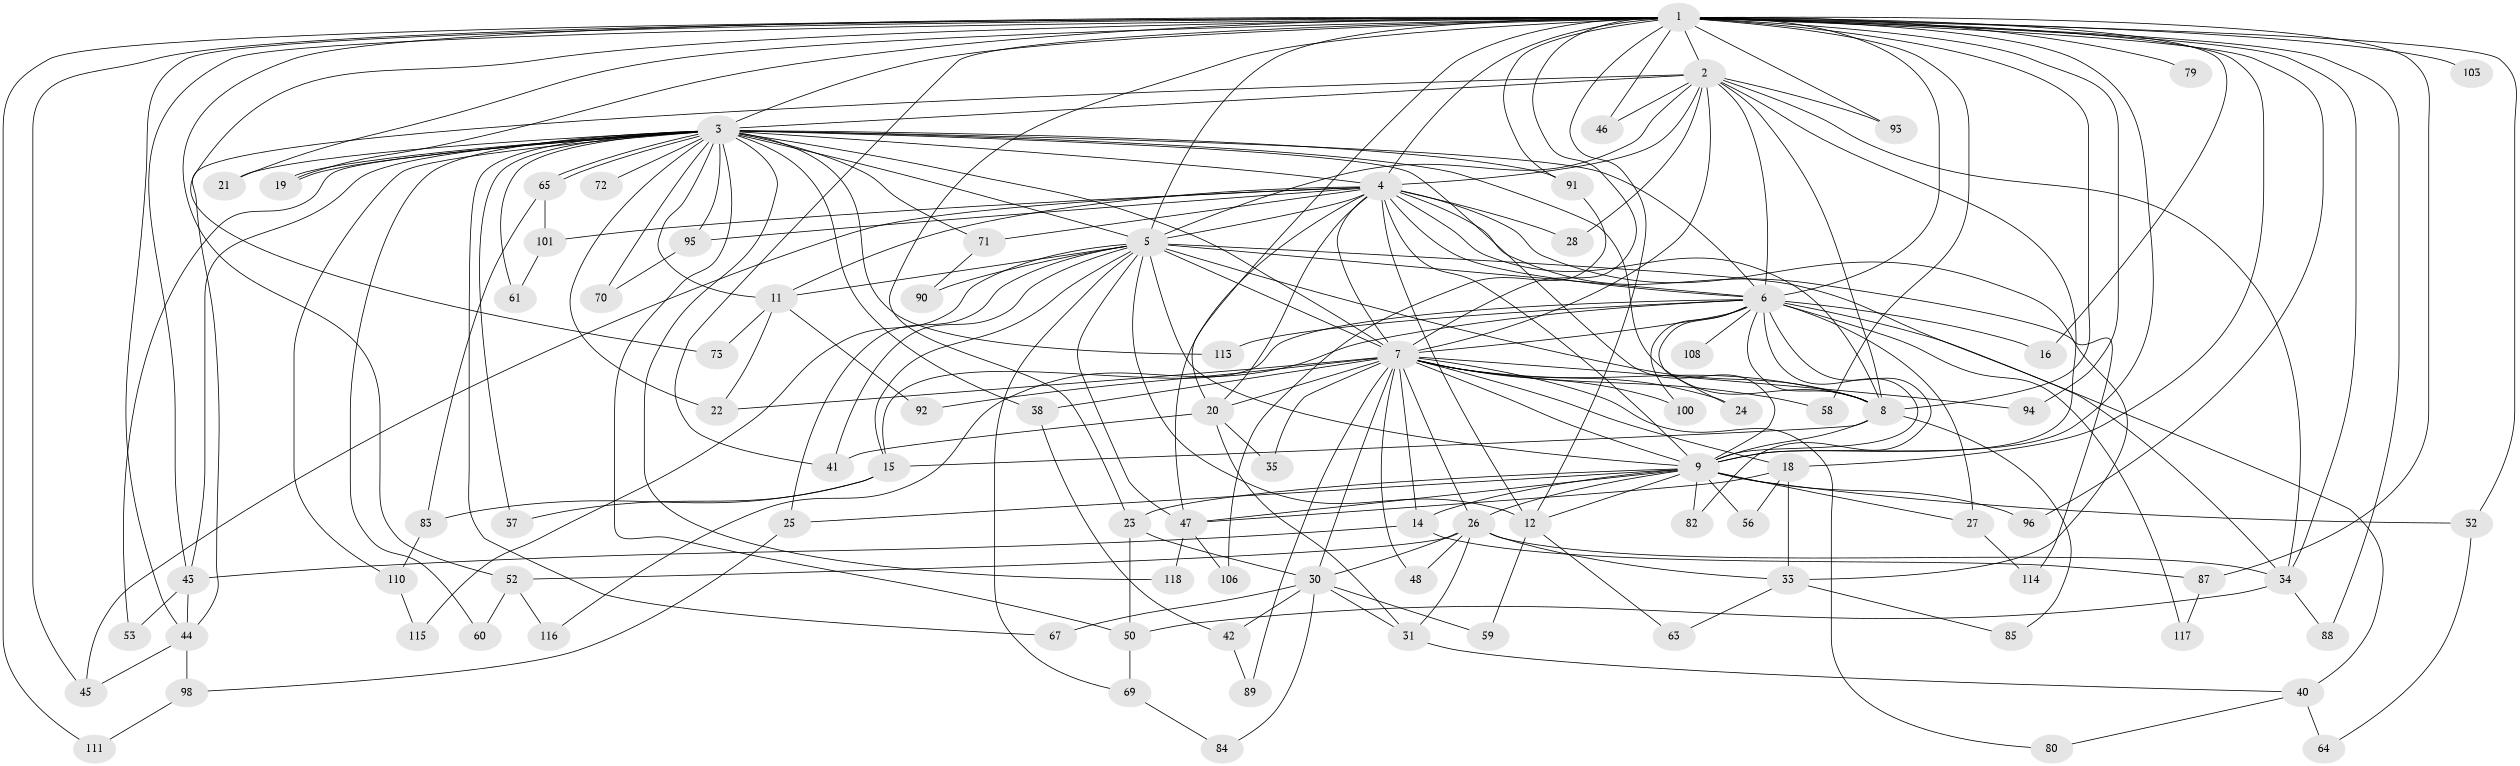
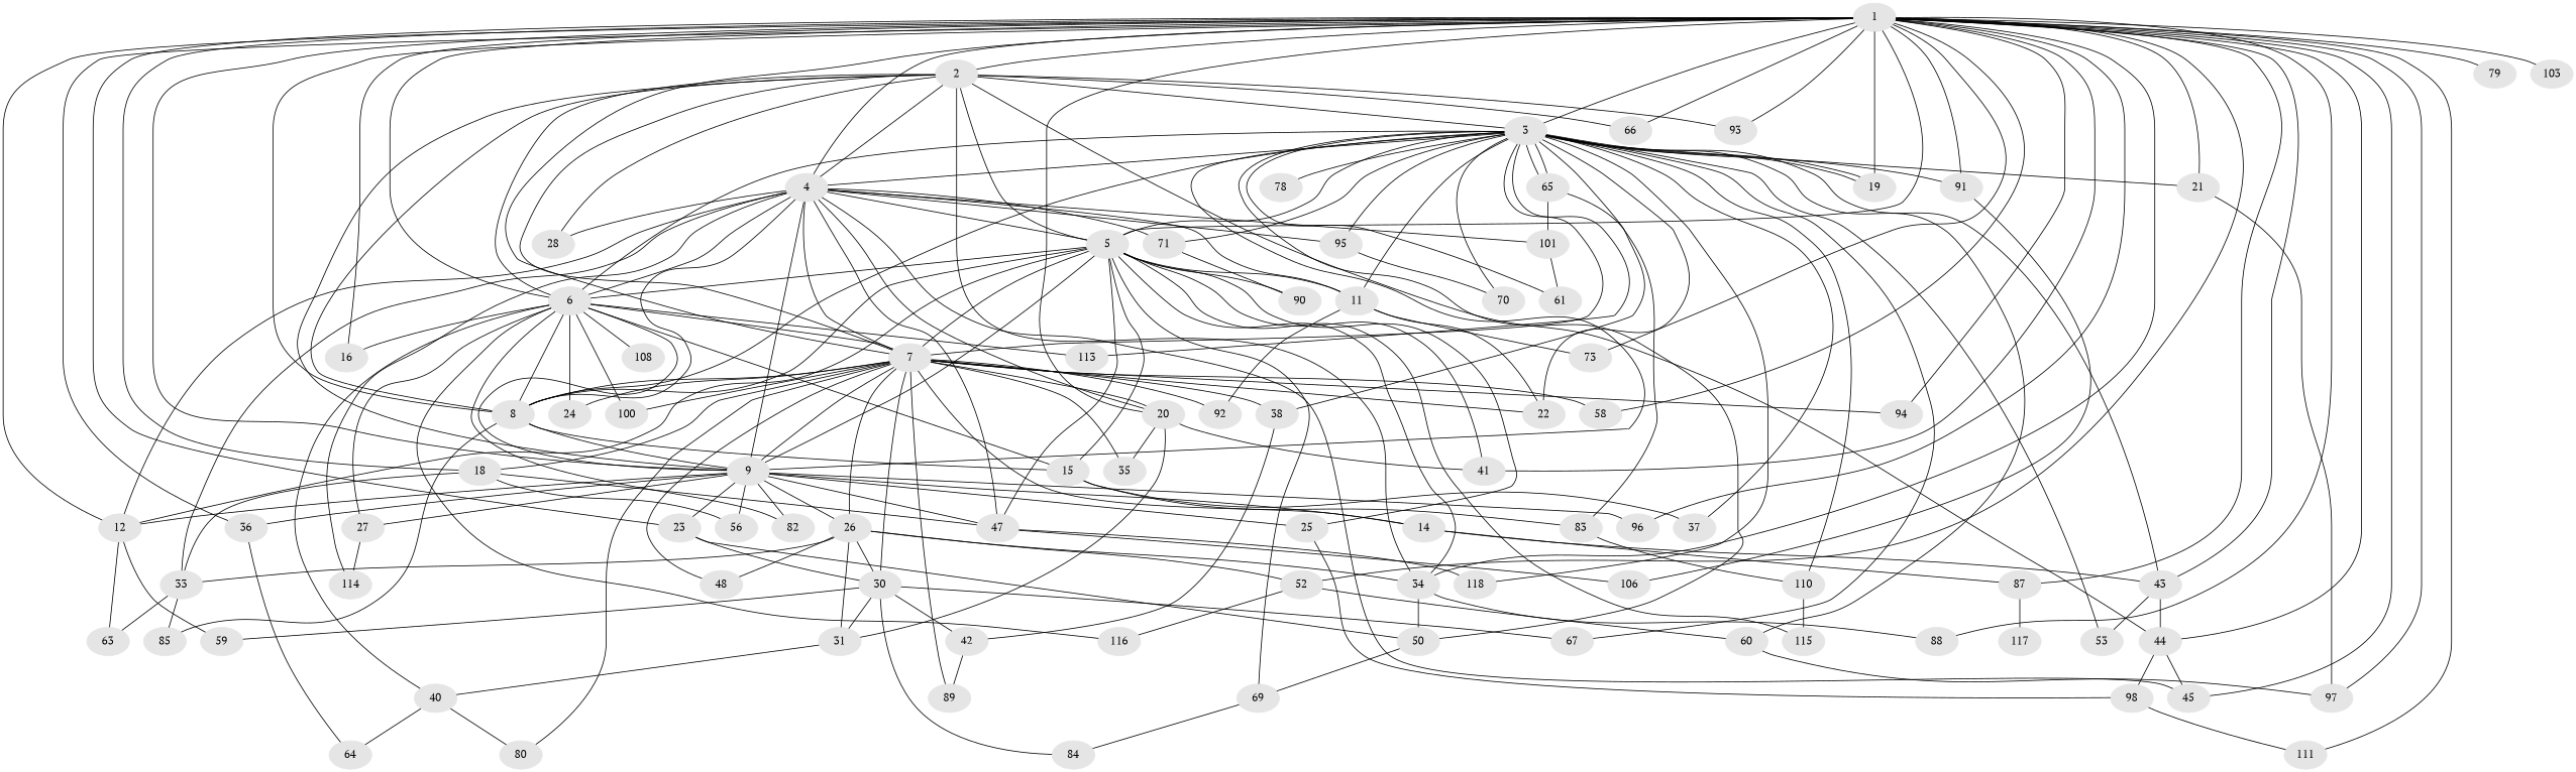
  graph {
    fontname="PT Serif"
    node [color=gray90 fontname="PT Serif" style=filled]
    edge [fontname="PT Serif"]
    1 [super="+10"]
    2 [super="+109"]
    3 [super="+66"]
    4 [super="+29"]
    5 [super="+85"]
    6 [super="+54"]
    7 [super="+55"]
    8 [super="+51"]
    9 [super="+13"]
    12 [super="+32"]
    16
    18 [super="+119"]
    19 [super="+105"]
    20
    21
    23
    34 [super="+72"]
-   36 [label=32]
+   36
    41 [super="+75"]
    43 [super="+107"]
    44 [super="+57"]
    45 [super="+112"]
-   46
+   46 [label=66]
    52
    58
    73
    79
    87
    88
    91
    93
    94
    96
+   97 [super="+99"]
    103
    111
    28 [super="+102"]
    70
    11 [super="+62"]
    22 [super="+49"]
    37
    38
    50 [super="+68"]
    53
    60
    61
    65
    67
    71
-   78 [label=72]
+   78
    95
    110
    113
    118
    33 [super="+74"]
    47 [super="+104"]
    101
    114
    15 [super="+17"]
    25
    69
    90
    115
    24 [super="+76"]
    27
    40
    82
    100
    108
    116
    117
    14
    26 [super="+39"]
    30 [super="+77"]
    35
    48
    80
    89
    92
    n80 [label=85]
    56
    59
    63
    31
    64 [super="+86"]
    98
    106
    42
    83
    84
    1 -- 2 [weight=2]
    1 -- 3 [weight=2]
    1 -- 4 [weight=2]
    1 -- 5 [weight=3]
    1 -- 6 [weight=3]
    1 -- 7 [weight=2]
    1 -- 8 [weight=2]
    1 -- 9 [weight=2]
    1 -- 12
    1 -- 16
    1 -- 18
    1 -- 19
    1 -- 20
    1 -- 21
    1 -- 23
    1 -- 34
    1 -- 36
    1 -- 41
    1 -- 43
    1 -- 44
    1 -- 45
    1 -- 46
    1 -- 52
    1 -- 58
    1 -- 73
    1 -- 79 [weight=2]
    1 -- 87
    1 -- 88
    1 -- 91
    1 -- 93
    1 -- 94
    1 -- 96
+   1 -- 97
    1 -- 103 [weight=2]
    1 -- 111
    2 -- 3
    2 -- 4
    2 -- 5
    2 -- 6
    2 -- 7
    2 -- 8
    2 -- 9
    2 -- 34
    2 -- 44
    2 -- 46
    2 -- 93
    2 -- 28 [weight=2]
    3 -- 4
    3 -- 5
    3 -- 6 [weight=2]
    3 -- 7
    3 -- 8
    3 -- 9
    3 -- 19
    3 -- 19
    3 -- 21
    3 -- 43
    3 -- 91
    3 -- 70
    3 -- 11
    3 -- 22
    3 -- 37
    3 -- 38
    3 -- 50
    3 -- 53
    3 -- 60
    3 -- 61
    3 -- 65
    3 -- 65
    3 -- 67
    3 -- 71
    3 -- 78 [weight=2]
    3 -- 95
    3 -- 110
    3 -- 113
    3 -- 118
    4 -- 5
    4 -- 6
    4 -- 7 [weight=2]
    4 -- 8 [weight=2]
    4 -- 9
    4 -- 12
    4 -- 20
    4 -- 45
    4 -- 28
    4 -- 11
    4 -- 71
    4 -- 95
    4 -- 33
    4 -- 47
    4 -- 101
    4 -- 114
    5 -- 6
    5 -- 7
    5 -- 8
    5 -- 9
    5 -- 12
    5 -- 34
    5 -- 41
    5 -- 11
    5 -- 47
    5 -- 15
    5 -- 25
    5 -- 69
    5 -- 90
    5 -- 115
    6 -- 7
    6 -- 8
    6 -- 9
    6 -- 16
    6 -- 113
    6 -- 15
    6 -- 24 [weight=2]
    6 -- 27
    6 -- 40
    6 -- 82
    6 -- 100
    6 -- 108 [weight=2]
    6 -- 116
-   6 -- 117
    7 -- 8
    7 -- 9
    7 -- 18
    7 -- 20
    7 -- 58
    7 -- 94
    7 -- 22
    7 -- 38
    7 -- 24
    7 -- 100
    7 -- 14
    7 -- 26
    7 -- 30
    7 -- 35
    7 -- 48
    7 -- 80
    7 -- 89
    7 -- 92
    8 -- 9
    8 -- 15
    8 -- n80
    9 -- 12
    9 -- 23
    9 -- 36
    9 -- 96
    9 -- 47
    9 -- 25
    9 -- 27
    9 -- 82
    9 -- 14
    9 -- 26
    9 -- 56
    12 -- 59
    12 -- 63
    18 -- 33
    18 -- 47
    18 -- 56
    20 -- 41
    20 -- 35
    20 -- 31
+   21 -- 97
    23 -- 50
    23 -- 30
    34 -- 88
    34 -- 50
    36 -- 64
    43 -- 44
    43 -- 53
    44 -- 45
    44 -- 98
    52 -- 60
    52 -- 116
    87 -- 117
    91 -- 106
    11 -- 73
    11 -- 22
    11 -- 92
    38 -- 42
    50 -- 69
+   60 -- 97
    65 -- 101
    65 -- 83
    71 -- 90
    95 -- 70
    110 -- 115
    33 -- n80
    33 -- 63
    47 -- 118
    47 -- 106
    101 -- 61
    15 -- 37
    15 -- 83
    25 -- 98
    69 -- 84
    27 -- 114
    40 -- 80
    40 -- 64
    14 -- 43
    14 -- 87
    26 -- 34
    26 -- 52
    26 -- 33
    26 -- 30
    26 -- 48
    26 -- 31
    30 -- 67
    30 -- 59
    30 -- 31
    30 -- 42
    30 -- 84
    31 -- 40
    98 -- 111
    42 -- 89
    83 -- 110
  }
